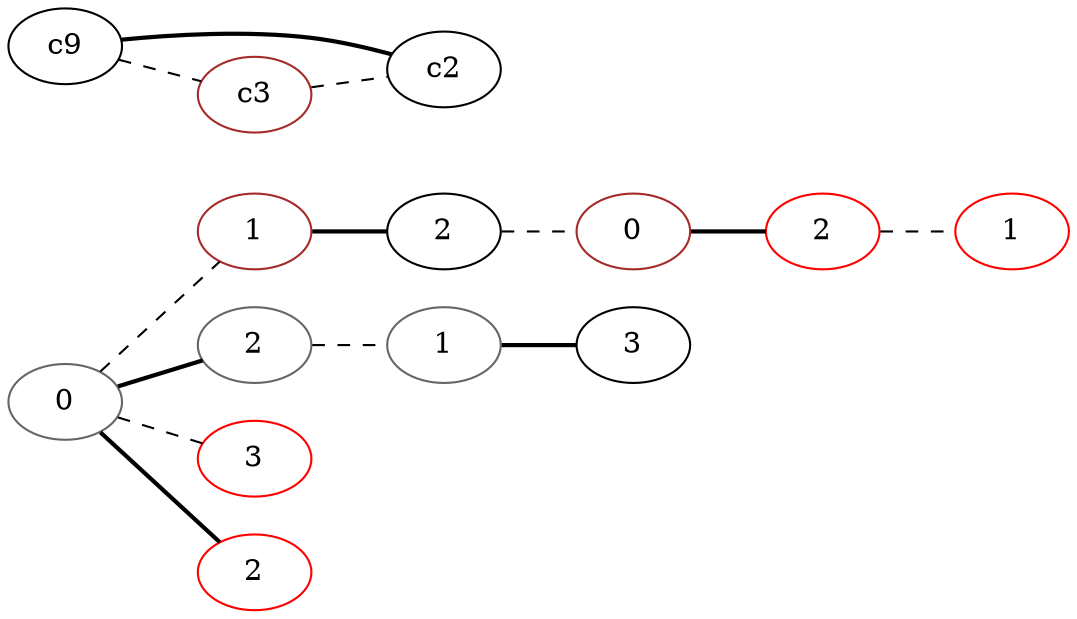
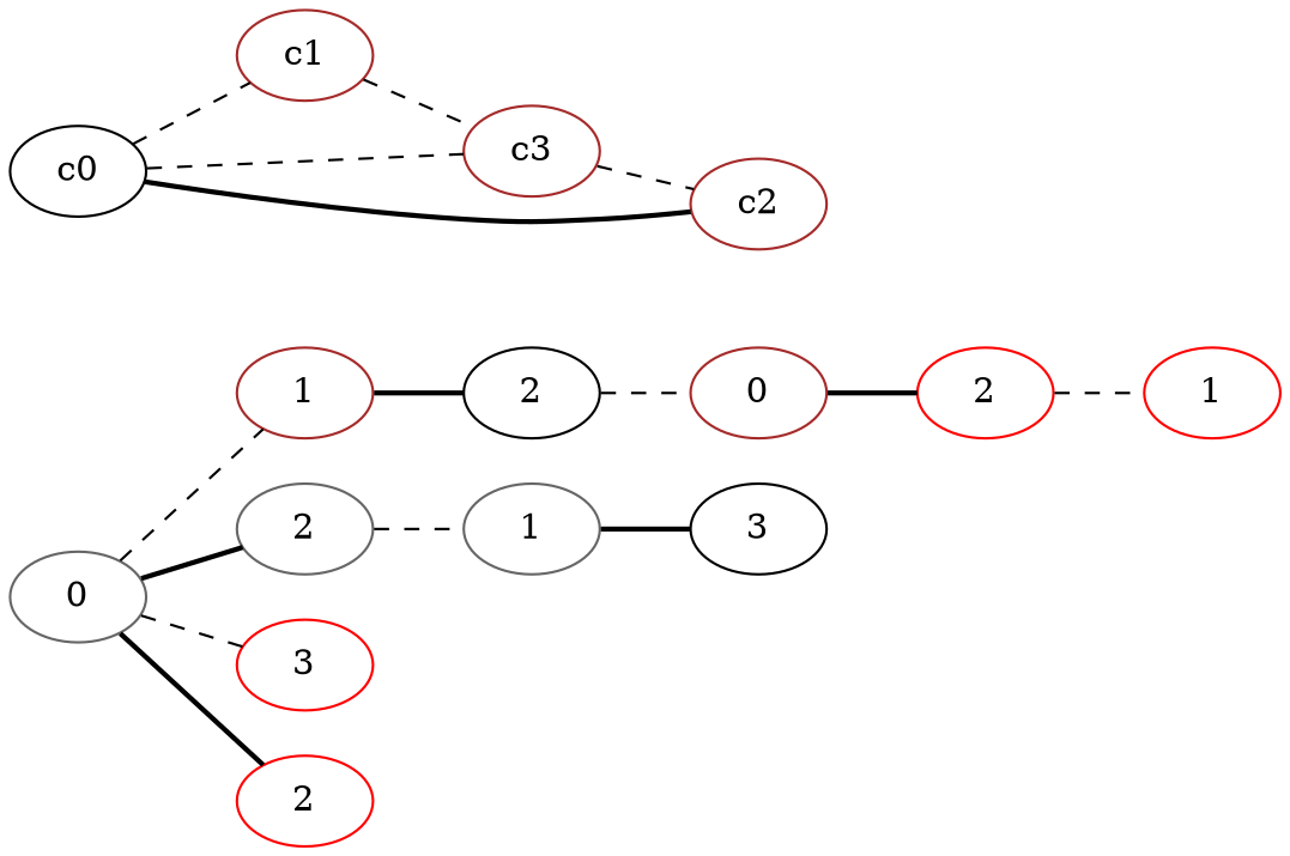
  graph {
    rankdir=LR
    node [color=brown]
    edge [style=dashed]
    n1 [color=gray40 label=0]
    n2 [label=1]
    n3 [color=gray40 label=2]
    n4 [color=red label=3]
    n5 [color=red label=2]
    n6 [color=black label=2]
    n7 [color=gray40 label=1]
    n8 [label=0]
    n9 [color=red label=2]
    n10 [color=red label=1]
    n11 [color=black label=3]
-   c0 [color=black label=c9]
-   c2 [color=black]
+   c1
+   c0 [color=black]
+   c2
    c3
    n1 -- n2
    n1 -- n3 [style=bold]
    n1 -- n4
    n1 -- n5 [style=bold]
    n2 -- n6 [style=bold]
    n3 -- n7
    n6 -- n8
    n7 -- n11 [style=bold]
    n8 -- n9 [style=bold]
    n9 -- n10
+   c1 -- c3
+   c0 -- c1
    c0 -- c2 [style=bold]
    c0 -- c3
    c3 -- c2
  }
